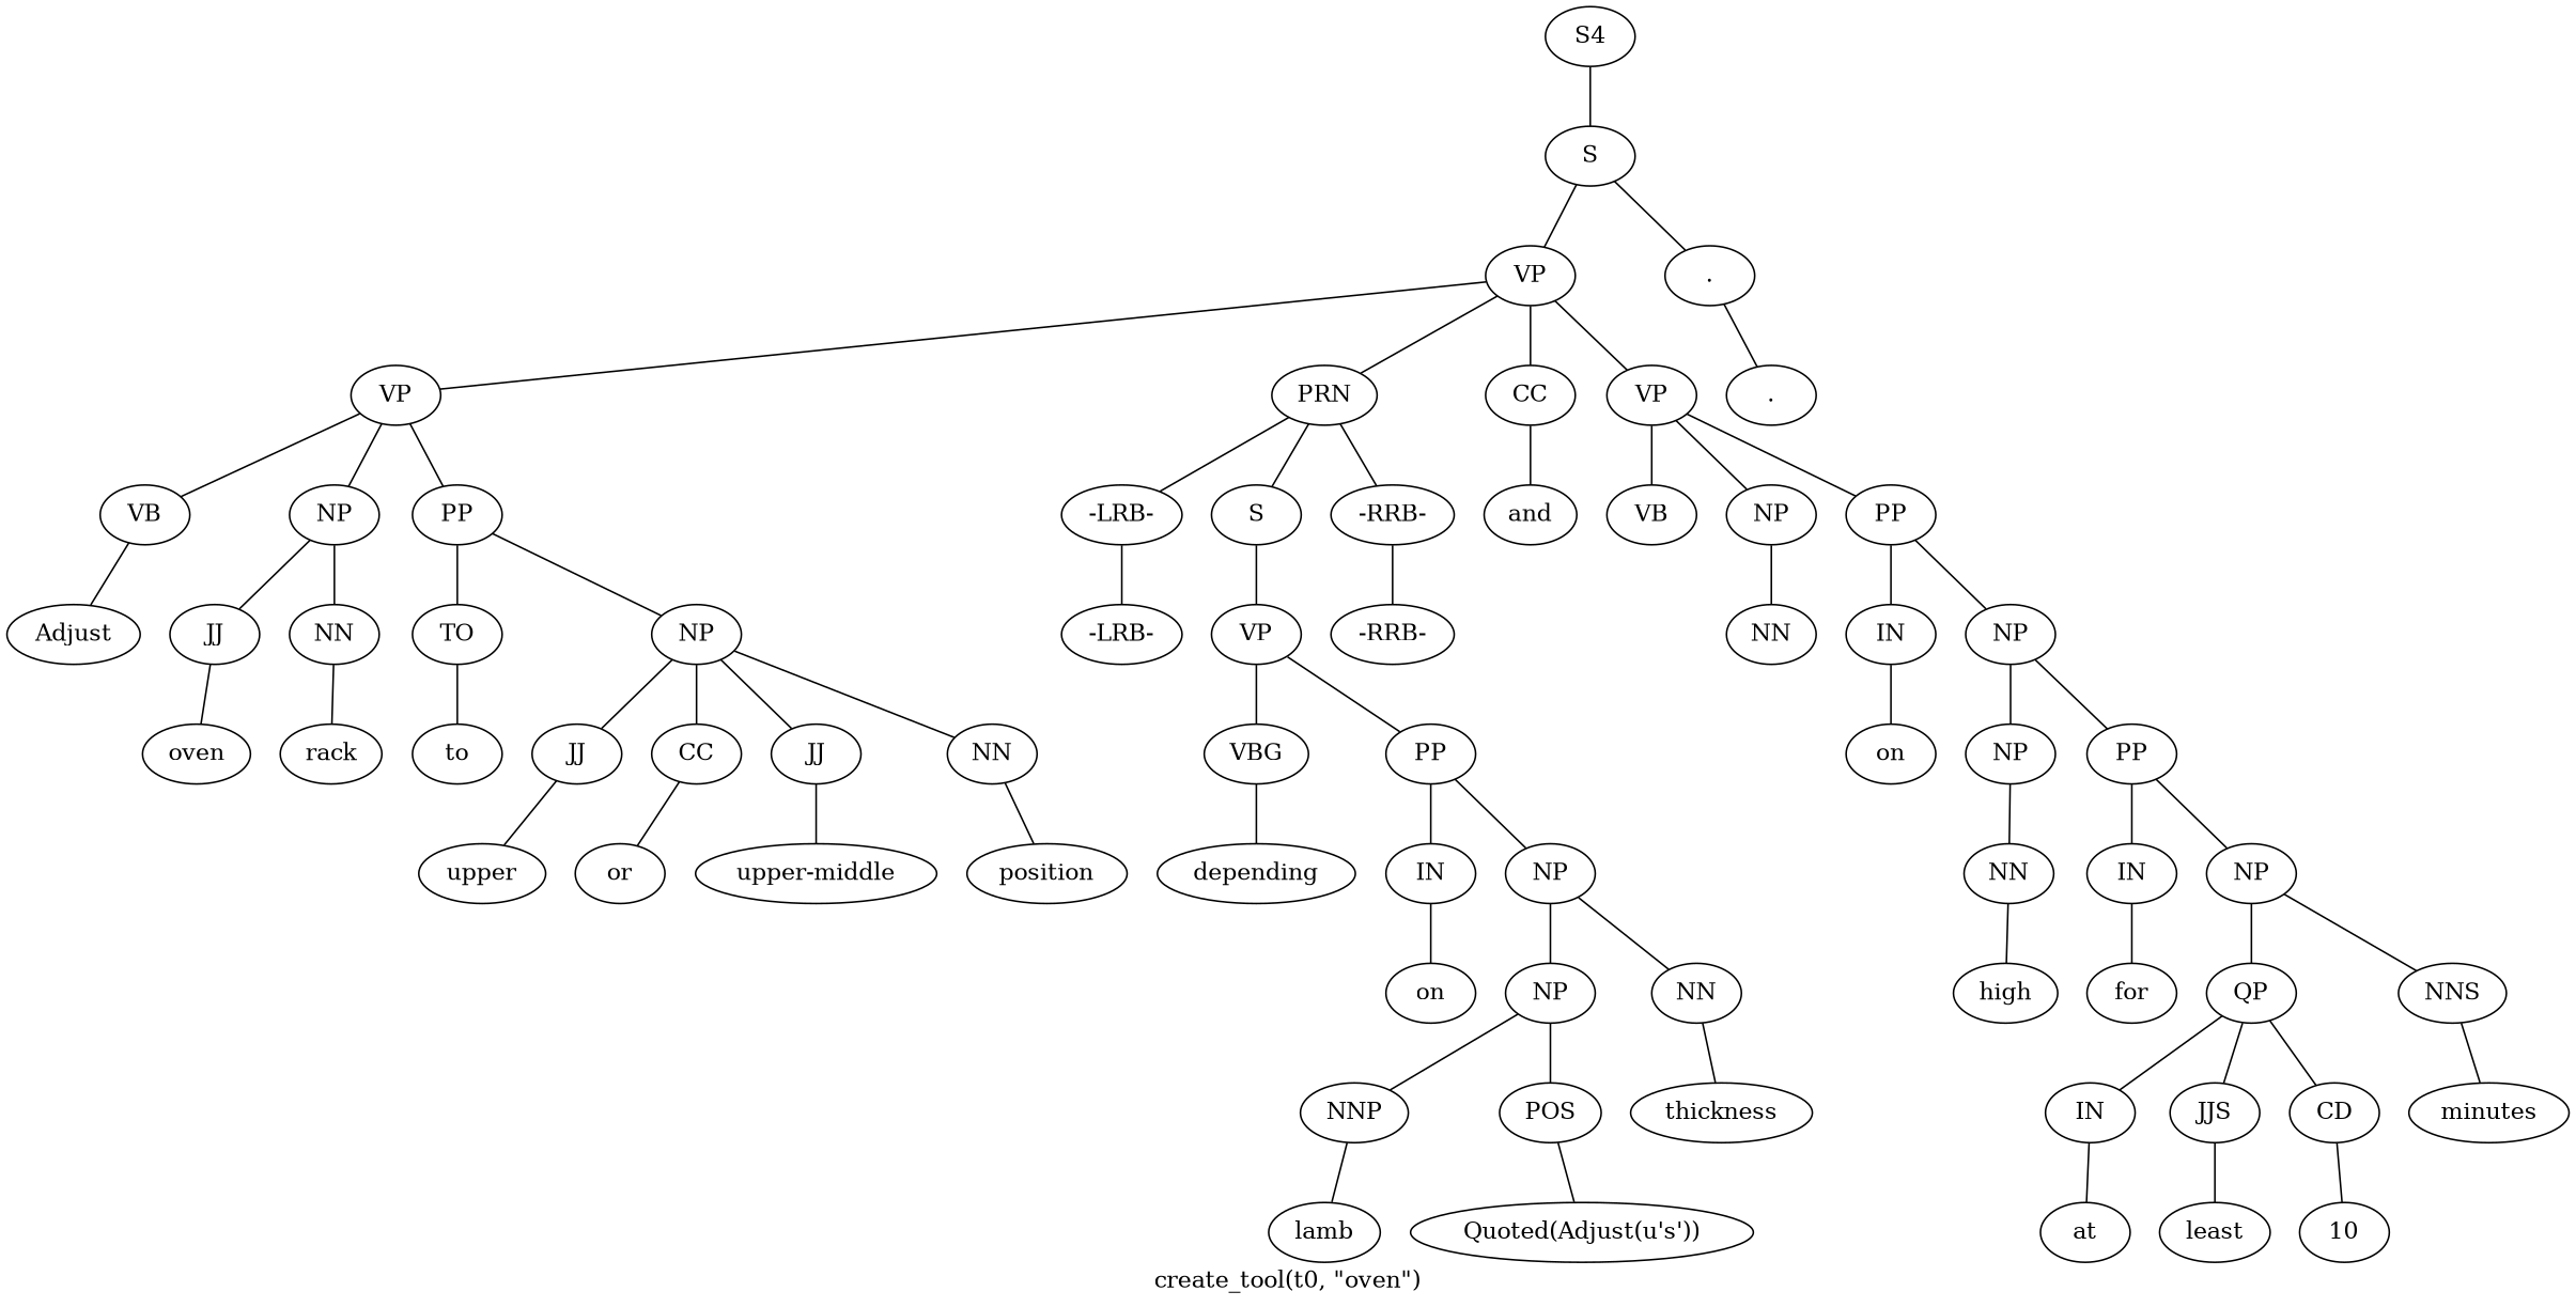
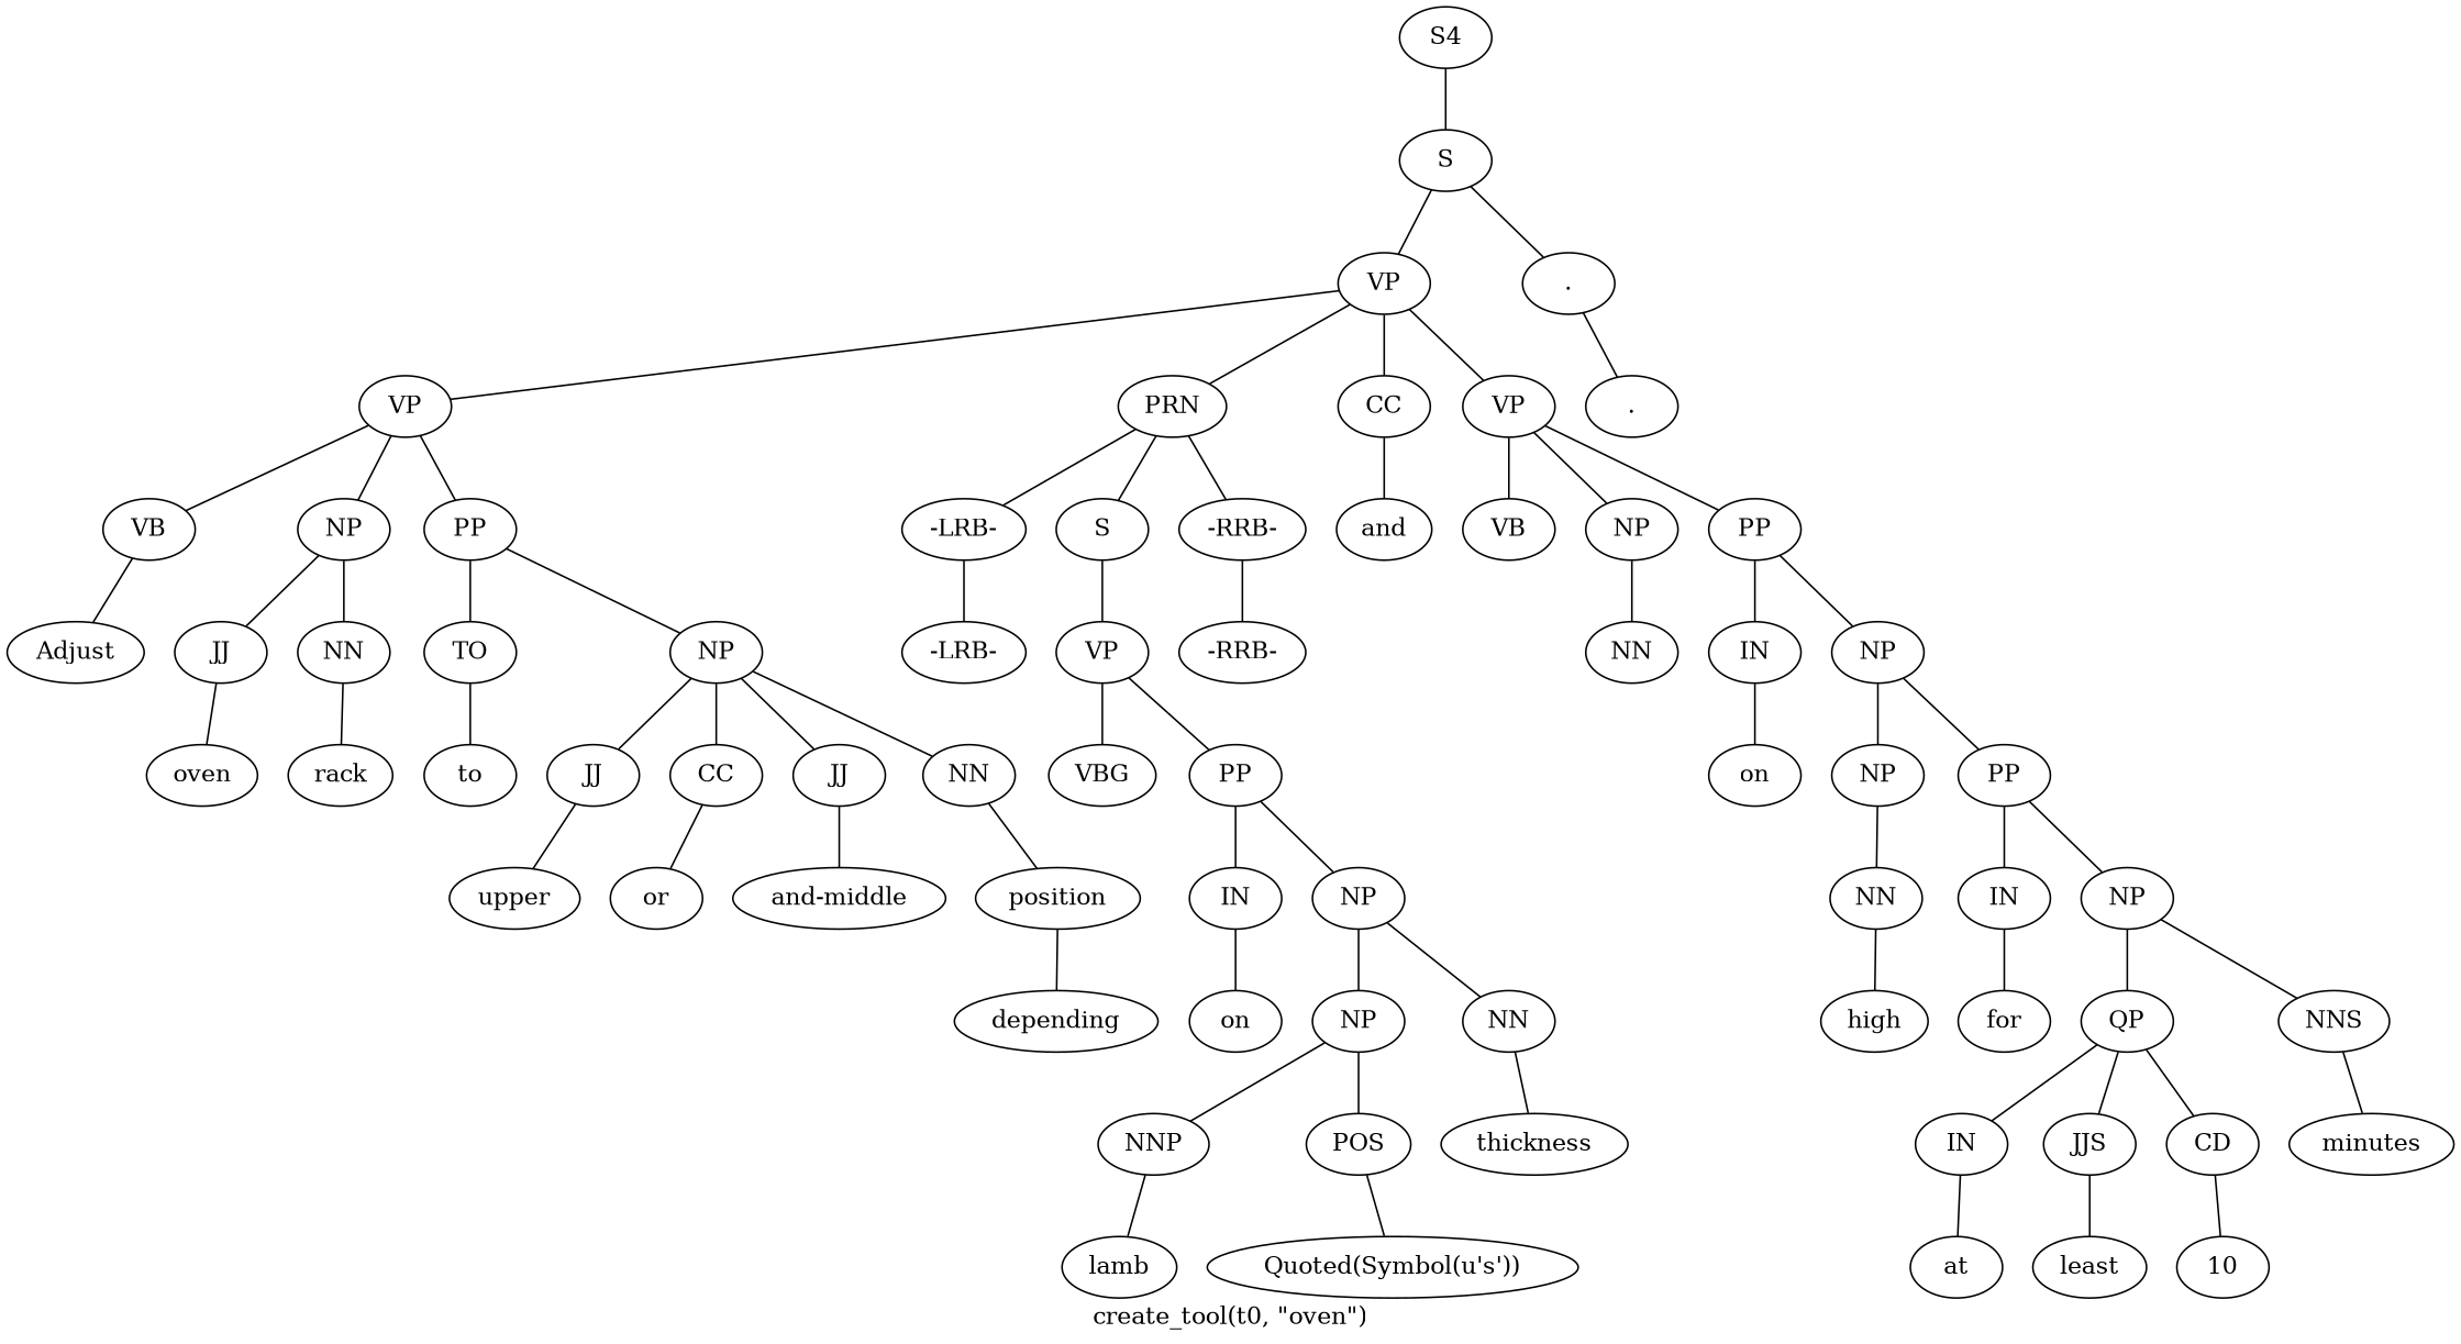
  graph {
    label="create_tool(t0, \"oven\")"
    n1 [label=S4]
    n2 [label=S]
    n3 [label=VP]
    n4 [label="."]
    n5 [label=VP]
    n6 [label=PRN]
    n7 [label=CC]
    n8 [label=VP]
    n9 [label="."]
    n10 [label=VB]
    n11 [label=NP]
    n12 [label=PP]
    n13 [label="-LRB-"]
    n14 [label=S]
    n15 [label="-RRB-"]
    n16 [label=and]
    n17 [label=VB]
    n18 [label=NP]
    n19 [label=PP]
    n20 [label=Adjust]
    n21 [label=JJ]
    n22 [label=NN]
    n23 [label=TO]
    n24 [label=NP]
    n25 [label=oven]
    n26 [label=rack]
    n27 [label=to]
    n28 [label=JJ]
    n29 [label=CC]
    n30 [label=JJ]
    n31 [label=NN]
    n32 [label=upper]
    n33 [label=or]
-   n34 [label="upper-middle"]
+   n34 [label="and-middle"]
    n35 [label=position]
    n36 [label="-LRB-"]
    n37 [label=VP]
    n38 [label="-RRB-"]
    n39 [label=VBG]
    n40 [label=PP]
    n41 [label=depending]
    n42 [label=IN]
    n43 [label=NP]
    n44 [label=on]
    n45 [label=NP]
    n46 [label=NN]
    n47 [label=NNP]
    n48 [label=POS]
    n49 [label=thickness]
    n50 [label=lamb]
-   n51 [label="Quoted(Adjust(u's'))"]
+   n51 [label="Quoted(Symbol(u's'))"]
    n52 [label=NN]
    n53 [label=IN]
    n54 [label=NP]
    n55 [label=on]
    n56 [label=NP]
    n57 [label=PP]
    n58 [label=NN]
    n59 [label=IN]
    n60 [label=NP]
    n61 [label=high]
    n62 [label=for]
    n63 [label=QP]
    n64 [label=NNS]
    n65 [label=IN]
    n66 [label=JJS]
    n67 [label=CD]
    n68 [label=minutes]
    n69 [label=at]
    n70 [label=least]
    n71 [label=10]
    n1 -- n2
    n2 -- n3
    n2 -- n4
    n3 -- n5
    n3 -- n6
    n3 -- n7
    n3 -- n8
    n4 -- n9
    n5 -- n10
    n5 -- n11
    n5 -- n12
    n6 -- n13
    n6 -- n14
    n6 -- n15
    n7 -- n16
    n8 -- n17
    n8 -- n18
    n8 -- n19
    n10 -- n20
    n11 -- n21
    n11 -- n22
    n12 -- n23
    n12 -- n24
    n13 -- n36
    n14 -- n37
    n15 -- n38
    n18 -- n52
    n19 -- n53
    n19 -- n54
    n21 -- n25
    n22 -- n26
    n23 -- n27
    n24 -- n28
    n24 -- n29
    n24 -- n30
    n24 -- n31
    n28 -- n32
    n29 -- n33
    n30 -- n34
    n31 -- n35
    n37 -- n39
    n37 -- n40
-   n39 -- n41
+   n35 -- n41
    n40 -- n42
    n40 -- n43
    n42 -- n44
    n43 -- n45
    n43 -- n46
    n45 -- n47
    n45 -- n48
    n46 -- n49
    n47 -- n50
    n48 -- n51
    n53 -- n55
    n54 -- n56
    n54 -- n57
    n56 -- n58
    n57 -- n59
    n57 -- n60
    n58 -- n61
    n59 -- n62
    n60 -- n63
    n60 -- n64
    n63 -- n65
    n63 -- n66
    n63 -- n67
    n64 -- n68
    n65 -- n69
    n66 -- n70
    n67 -- n71
  }
